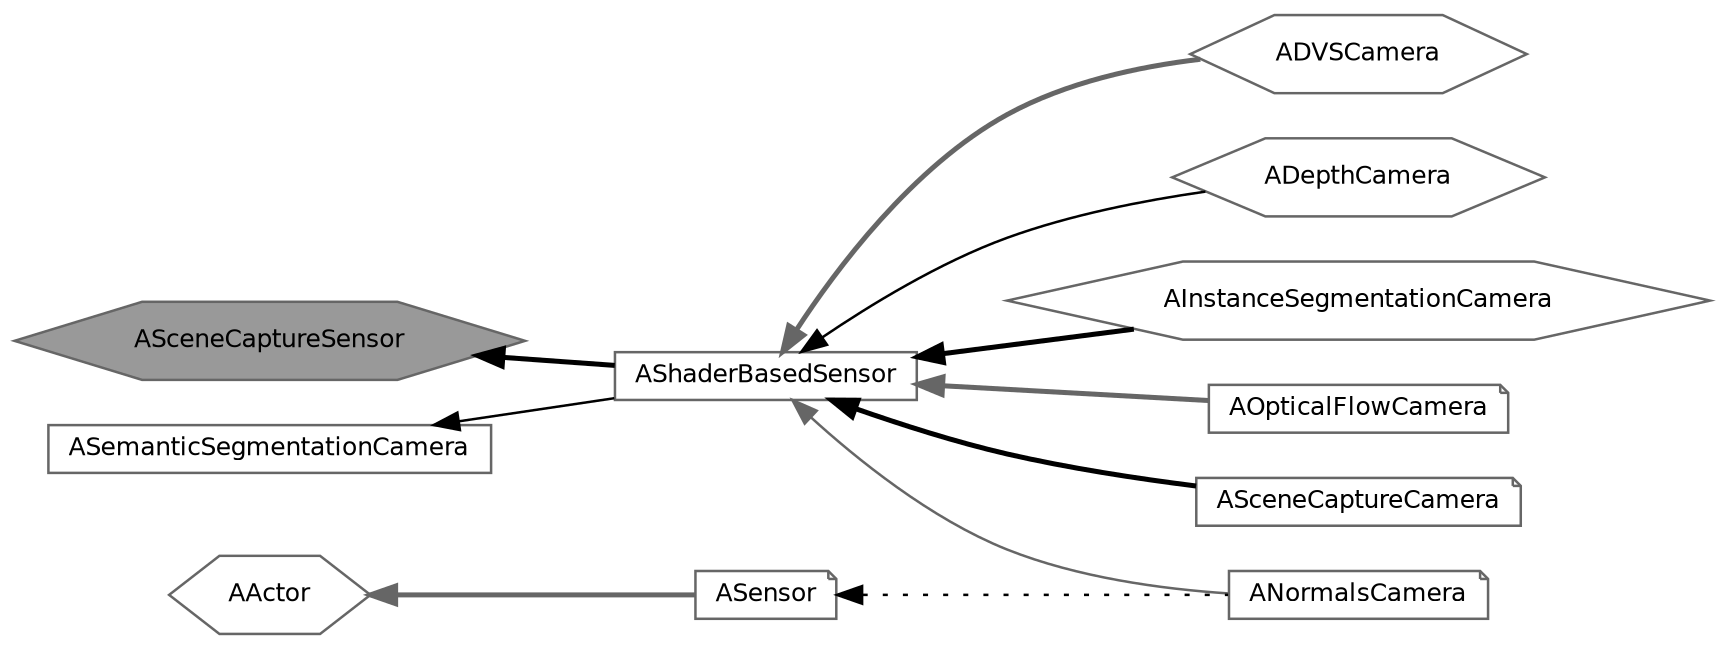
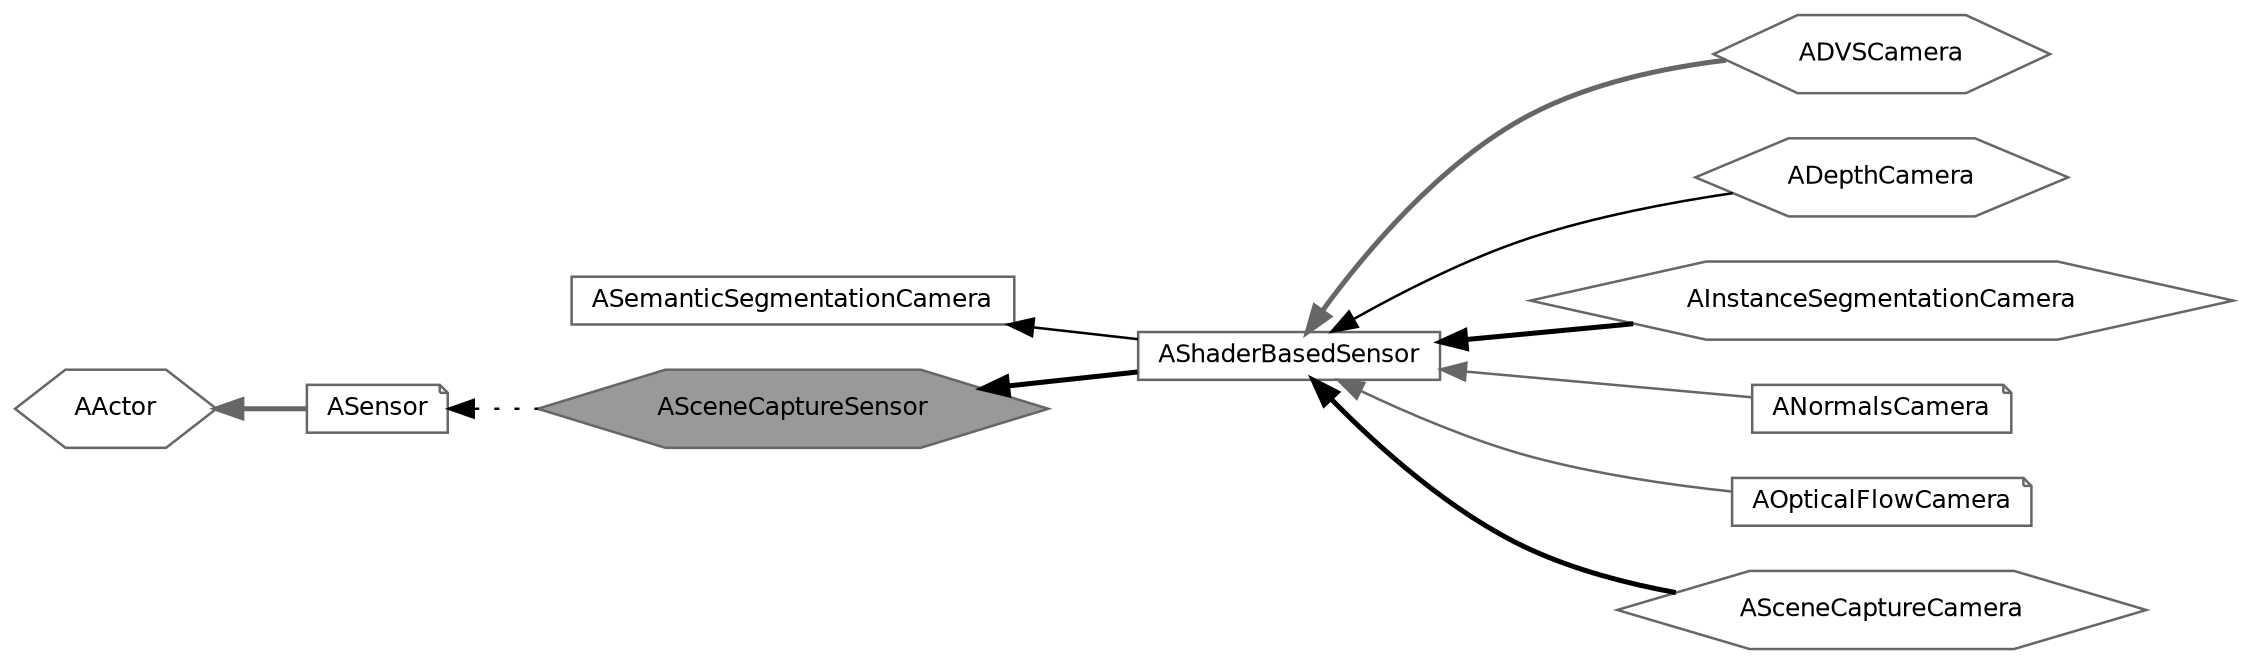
  digraph {
    rankdir=LR
    node [color=gray40 fillcolor=white fontname=Helvetica fontsize=10 shape=hexagon style=filled]
    edge [color=black dir=back fontname=Helvetica fontsize=10 labelfontname=Helvetica labelfontsize=10 style=bold]
    n1 [fillcolor=grey60 fontcolor=black height=0.2 label=ASceneCaptureSensor width=0.4]
    n2 [height=0.2 label=AShaderBasedSensor shape=box width=0.4]
    n3 [height=0.2 label=ADVSCamera width=0.4]
    n4 [height=0.2 label=ADepthCamera width=0.4]
    n5 [height=0.2 label=AInstanceSegmentationCamera width=0.4]
    n6 [height=0.2 label=ANormalsCamera shape=note width=0.4]
    n7 [height=0.2 label=AOpticalFlowCamera shape=note width=0.4]
-   n8 [height=0.2 label=ASceneCaptureCamera shape=note width=0.4]
+   n8 [height=0.2 label=ASceneCaptureCamera width=0.4]
    n9 [height=0.2 label=ASensor shape=note width=0.4]
    n10 [height=0.2 label=AActor width=0.4]
    n11 [height=0.2 label=ASemanticSegmentationCamera shape=box width=0.4]
    n1 -> n2
    n2 -> n3 [color=gray40]
    n2 -> n4 [style=solid]
    n2 -> n5
    n2 -> n6 [color=gray40 style=solid]
-   n2 -> n7 [color=gray40]
+   n2 -> n7 [color=gray40 style=solid]
    n2 -> n8
-   n9 -> n6 [style=dotted]
+   n9 -> n1 [style=dotted]
    n10 -> n9 [color=gray40]
    n11 -> n2 [style=solid]
  }
